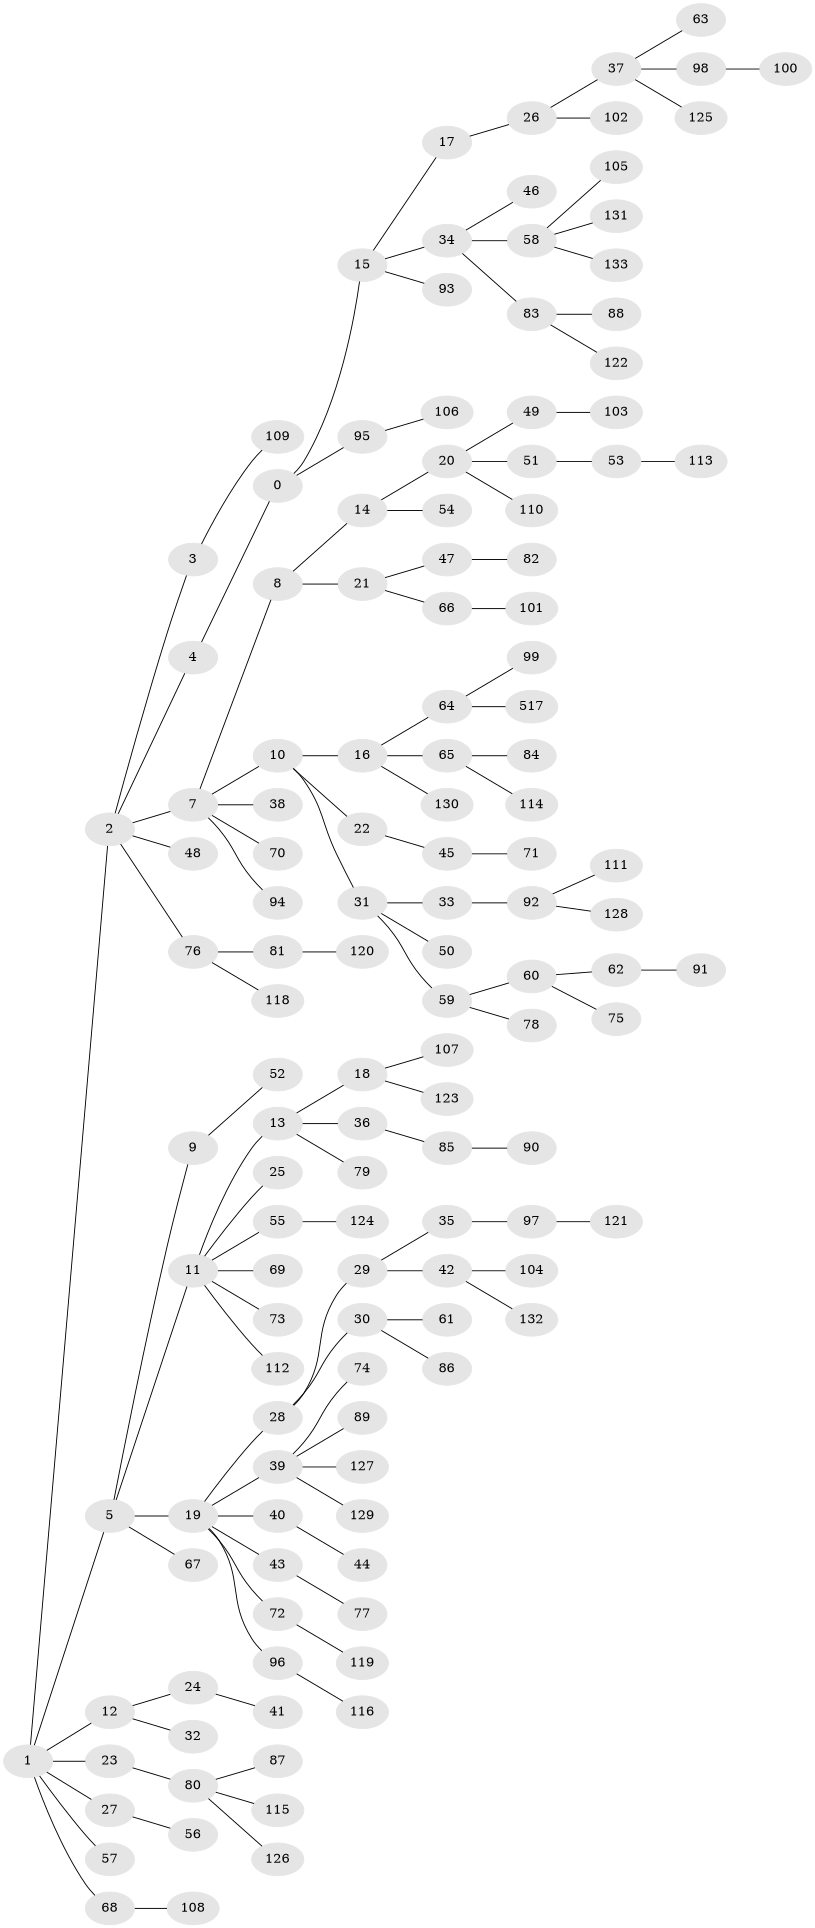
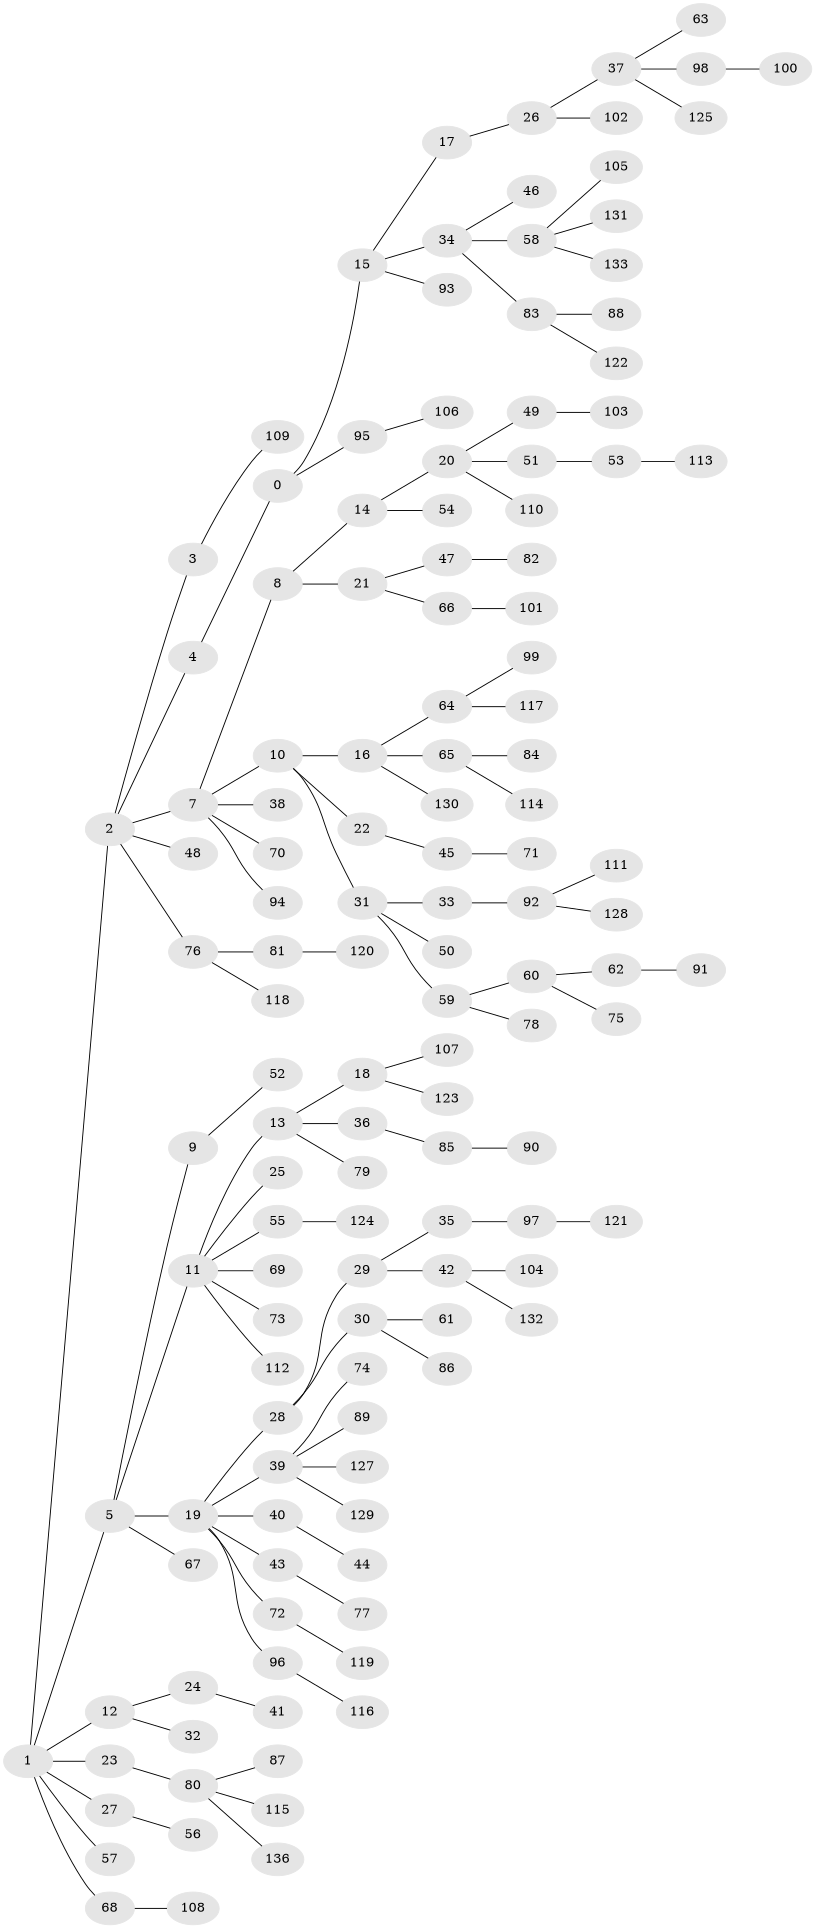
  graph {
    rankdir=LR
    node [color=gray90 style=filled]
    1
    2
    5
    12
    23
    27
    57
    68
    3
    4
    7
    48
    76
    9
    11
    19
    67
    24
    32
    80
    56
    108
    109
    n24 [label=0]
    8
    10
    38
    70
    94
    81
    118
    15
    95
    52
    13
    25
    55
    69
    73
    112
    28
    39
    40
    43
    72
    96
    17
    34
    93
    106
    14
    21
    16
    22
    31
    20
    54
    47
    66
    64
    65
    130
    45
    33
    50
    59
    18
    36
    79
    124
    41
    107
    123
    85
    49
    51
    110
    26
    46
    58
    83
    99
-   117 [label=517]
+   117
    84
    114
    37
    102
    29
    30
    74
    89
    127
    129
    44
    77
    119
    116
    103
    53
    82
    101
    71
    87
    115
-   126
+   126 [label=136]
    63
    98
    125
    35
    42
    61
    86
    97
    104
    132
    92
    60
    78
    111
    128
    105
    131
    133
    88
    122
    121
    90
    100
    113
    62
    75
    91
    120
    1 -- 2
    1 -- 5
    1 -- 12
    1 -- 23
    1 -- 27
    1 -- 57
    1 -- 68
    2 -- 3
    2 -- 4
    2 -- 7
    2 -- 48
    2 -- 76
    5 -- 9
    5 -- 11
    5 -- 19
    5 -- 67
    12 -- 24
    12 -- 32
    23 -- 80
    27 -- 56
    68 -- 108
    3 -- 109
    4 -- n24
    7 -- 8
    7 -- 10
    7 -- 38
    7 -- 70
    7 -- 94
    76 -- 81
    76 -- 118
    9 -- 52
    11 -- 13
    11 -- 25
    11 -- 55
    11 -- 69
    11 -- 73
    11 -- 112
    19 -- 28
    19 -- 39
    19 -- 40
    19 -- 43
    19 -- 72
    19 -- 96
    24 -- 41
    80 -- 87
    80 -- 115
    80 -- 126
    n24 -- 15
    n24 -- 95
    8 -- 14
    8 -- 21
    10 -- 16
    10 -- 22
    10 -- 31
    81 -- 120
    15 -- 17
    15 -- 34
    15 -- 93
    95 -- 106
    13 -- 18
    13 -- 36
    13 -- 79
    55 -- 124
    28 -- 29
    28 -- 30
    39 -- 74
    39 -- 89
    39 -- 127
    39 -- 129
    40 -- 44
    43 -- 77
    72 -- 119
    96 -- 116
    17 -- 26
    34 -- 46
    34 -- 58
    34 -- 83
    14 -- 20
    14 -- 54
    21 -- 47
    21 -- 66
    16 -- 64
    16 -- 65
    16 -- 130
    22 -- 45
    31 -- 33
    31 -- 50
    31 -- 59
    20 -- 49
    20 -- 51
    20 -- 110
    47 -- 82
    66 -- 101
    64 -- 99
    64 -- 117
    65 -- 84
    65 -- 114
    45 -- 71
    33 -- 92
    59 -- 60
    59 -- 78
    18 -- 107
    18 -- 123
    36 -- 85
    85 -- 90
    49 -- 103
    51 -- 53
    26 -- 37
    26 -- 102
    58 -- 105
    58 -- 131
    58 -- 133
    83 -- 88
    83 -- 122
    37 -- 63
    37 -- 98
    37 -- 125
    29 -- 35
    29 -- 42
    30 -- 61
    30 -- 86
    53 -- 113
    98 -- 100
    35 -- 97
    42 -- 104
    42 -- 132
    97 -- 121
    92 -- 111
    92 -- 128
    60 -- 62
    60 -- 75
    62 -- 91
  }
